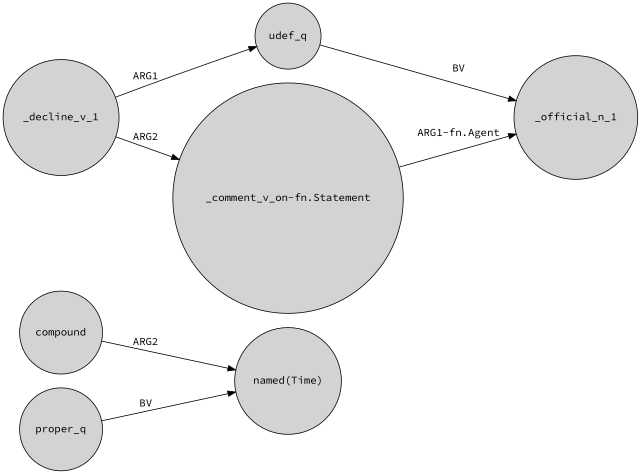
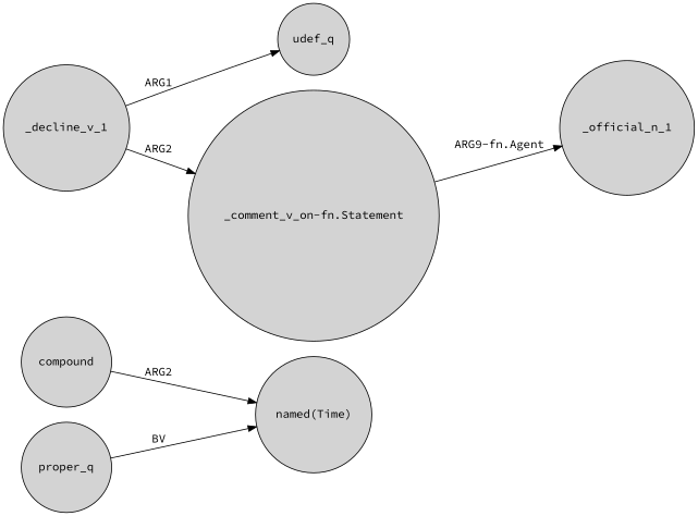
  digraph {
    fontname="Source Code Pro"
    rankdir=LR
    node [fontname="Source Code Pro" shape=circle style=filled]
    edge [fontname="Source Code Pro"]
    compound
    "named(Time)"
    proper_q
    udef_q
    _official_n_1
    "_comment_v_on-fn.Statement"
    _decline_v_1
    compound -> "named(Time)" [label=ARG2]
    proper_q -> "named(Time)" [label=BV]
-   udef_q -> _official_n_1 [label=BV]
-   "_comment_v_on-fn.Statement" -> _official_n_1 [label="ARG1-fn.Agent"]
+   "_comment_v_on-fn.Statement" -> _official_n_1 [label="ARG9-fn.Agent"]
    _decline_v_1 -> udef_q [label=ARG1]
    _decline_v_1 -> "_comment_v_on-fn.Statement" [label=ARG2]
  }
